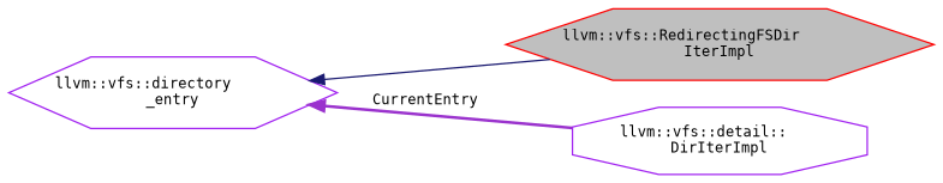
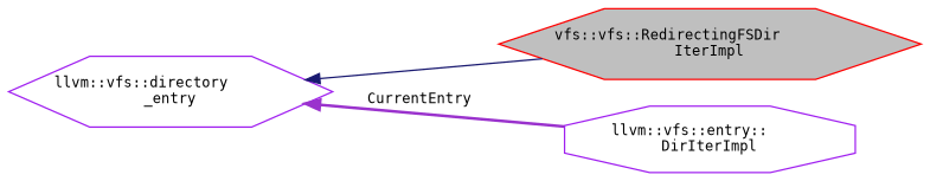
  digraph {
    fontname="DejaVu Sans Mono"
    rankdir=LR
    node [color=purple fontname="DejaVu Sans Mono" fontsize=10 shape=hexagon]
    edge [dir=back fontname="DejaVu Sans Mono" fontsize=10 labelfontname=Helvetica labelfontsize=10]
-   n1 [color=red fillcolor=grey75 fontcolor=black height=0.2 label="llvm::vfs::RedirectingFSDir\lIterImpl" style=filled width=0.4]
-   n2 [height=0.2 label="llvm::vfs::detail::\lDirIterImpl" shape=octagon width=0.4]
+   n1 [color=red fillcolor=grey75 fontcolor=black height=0.2 label="vfs::vfs::RedirectingFSDir\lIterImpl" style=filled width=0.4]
+   n2 [height=0.2 label="llvm::vfs::entry::\lDirIterImpl" shape=octagon width=0.4]
    n3 [height=0.2 label="llvm::vfs::directory\l_entry" width=0.4]
    n3 -> n1 [color=midnightblue style=solid]
    n3 -> n2 [color=darkorchid3 label=" CurrentEntry" style=bold]
  }
